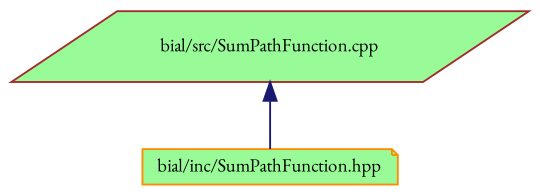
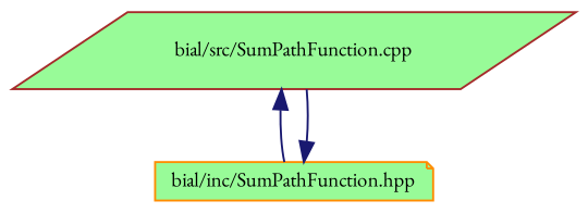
  digraph {
    fontname="EB Garamond"
    node [fillcolor=palegreen fontname="EB Garamond" fontsize=10 style=filled]
    edge [color=midnightblue dir=back fontname="EB Garamond" fontsize=10 labelfontname=Helvetica labelfontsize=10 style=solid]
    n1 [color=brown fontcolor=black height=0.2 label="bial/src/SumPathFunction.cpp" shape=parallelogram width=0.4]
    n2 [color=darkorange height=0.2 label="bial/inc/SumPathFunction.hpp" shape=note width=0.4]
    n1 -> n2
+   n2 -> n1
  }
